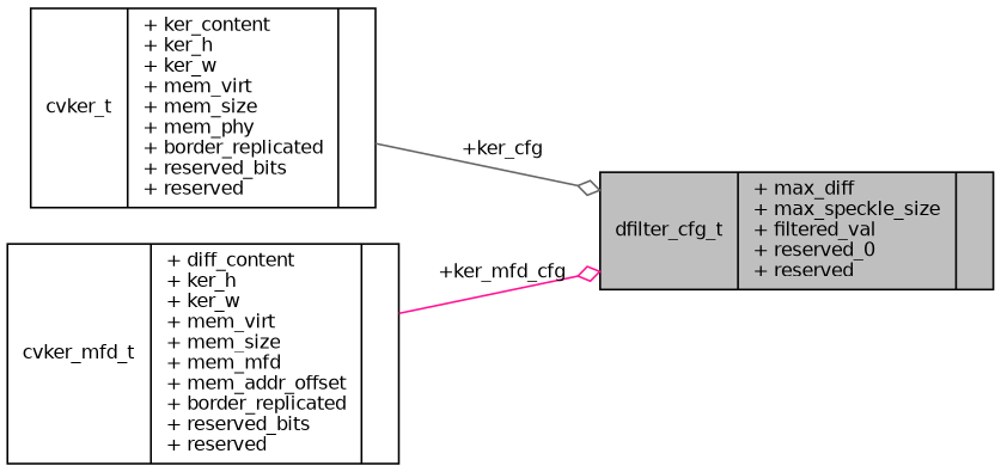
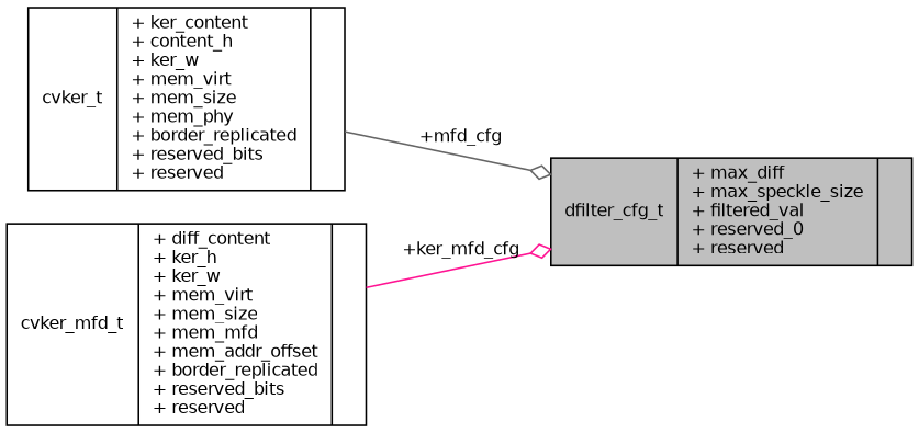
  digraph {
    rankdir=LR
    node [color=black fontname=Helvetica fontsize=10 shape=record]
    edge [arrowhead=odiamond fontname=Helvetica fontsize=10 labelfontname=Helvetica labelfontsize=10 style=solid]
    n1 [fillcolor=grey75 fontcolor=black height=0.2 label="{dfilter_cfg_t\n|+ max_diff\l+ max_speckle_size\l+ filtered_val\l+ reserved_0\l+ reserved\l|}" style=filled width=0.4]
-   n2 [height=0.2 label="{cvker_t\n|+ ker_content\l+ ker_h\l+ ker_w\l+ mem_virt\l+ mem_size\l+ mem_phy\l+ border_replicated\l+ reserved_bits\l+ reserved\l|}" width=0.4]
+   n2 [height=0.2 label="{cvker_t\n|+ ker_content\l+ content_h\l+ ker_w\l+ mem_virt\l+ mem_size\l+ mem_phy\l+ border_replicated\l+ reserved_bits\l+ reserved\l|}" width=0.4]
    n3 [height=0.2 label="{cvker_mfd_t\n|+ diff_content\l+ ker_h\l+ ker_w\l+ mem_virt\l+ mem_size\l+ mem_mfd\l+ mem_addr_offset\l+ border_replicated\l+ reserved_bits\l+ reserved\l|}" width=0.4]
-   n2 -> n1 [color=gray40 label=" +ker_cfg"]
+   n2 -> n1 [color=gray40 label=" +mfd_cfg"]
    n3 -> n1 [color=deeppink label=" +ker_mfd_cfg"]
  }
